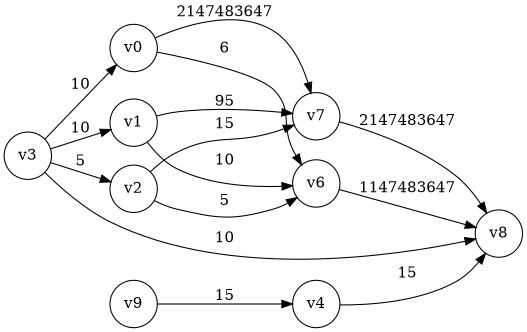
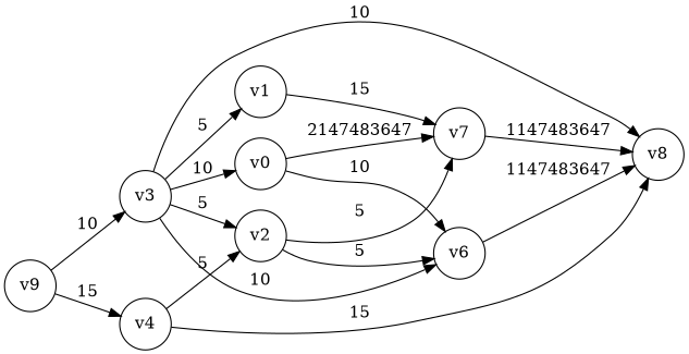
  digraph {
    rankdir=LR
    node [shape=circle]
    n1 [label=v0]
    n2 [label=v6]
    n3 [label=v7]
    n4 [label=v8]
    n5 [label=v1]
    n6 [label=v2]
    n7 [label=v3]
    n8 [label=v4]
    n9 [label=v9]
-   n1 -> n2 [label=6]
+   n1 -> n2 [label=10]
    n1 -> n3 [label=2147483647]
    n2 -> n4 [label=1147483647]
-   n3 -> n4 [label=2147483647]
-   n5 -> n2 [label=10]
-   n5 -> n3 [label=95]
+   n3 -> n4 [label=1147483647]
+   n7 -> n2 [label=10]
+   n5 -> n3 [label=15]
    n6 -> n2 [label=5]
-   n6 -> n3 [label=15]
+   n6 -> n3 [label=5]
    n7 -> n1 [label=10]
    n7 -> n4 [label=10]
-   n7 -> n5 [label=10]
+   n7 -> n5 [label=5]
    n7 -> n6 [label=5]
    n8 -> n4 [label=15]
+   n8 -> n6 [label=5]
+   n9 -> n7 [label=10]
    n9 -> n8 [label=15]
  }
